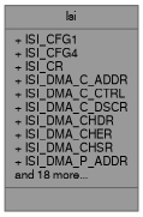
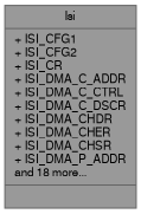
  digraph {
-   n1 [color=gray40 fillcolor=grey60 fontcolor=black fontname=FreeSans fontsize=10 height=0.2 label="{Isi\n|+ ISI_CFG1\l+ ISI_CFG4\l+ ISI_CR\l+ ISI_DMA_C_ADDR\l+ ISI_DMA_C_CTRL\l+ ISI_DMA_C_DSCR\l+ ISI_DMA_CHDR\l+ ISI_DMA_CHER\l+ ISI_DMA_CHSR\l+ ISI_DMA_P_ADDR\land 18 more...\l|}" shape=record style=filled width=0.4]
+   n1 [color=gray40 fillcolor=grey60 fontcolor=black fontname=FreeSans fontsize=10 height=0.2 label="{Isi\n|+ ISI_CFG1\l+ ISI_CFG2\l+ ISI_CR\l+ ISI_DMA_C_ADDR\l+ ISI_DMA_C_CTRL\l+ ISI_DMA_C_DSCR\l+ ISI_DMA_CHDR\l+ ISI_DMA_CHER\l+ ISI_DMA_CHSR\l+ ISI_DMA_P_ADDR\land 18 more...\l|}" shape=record style=filled width=0.4]
  }
